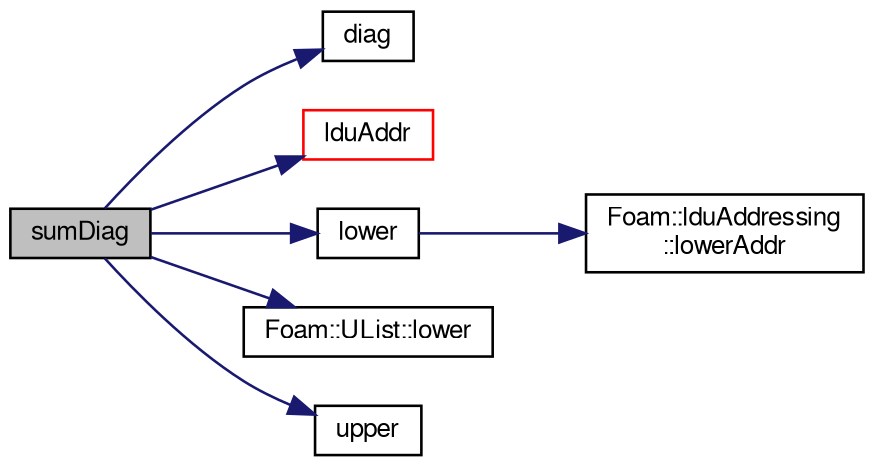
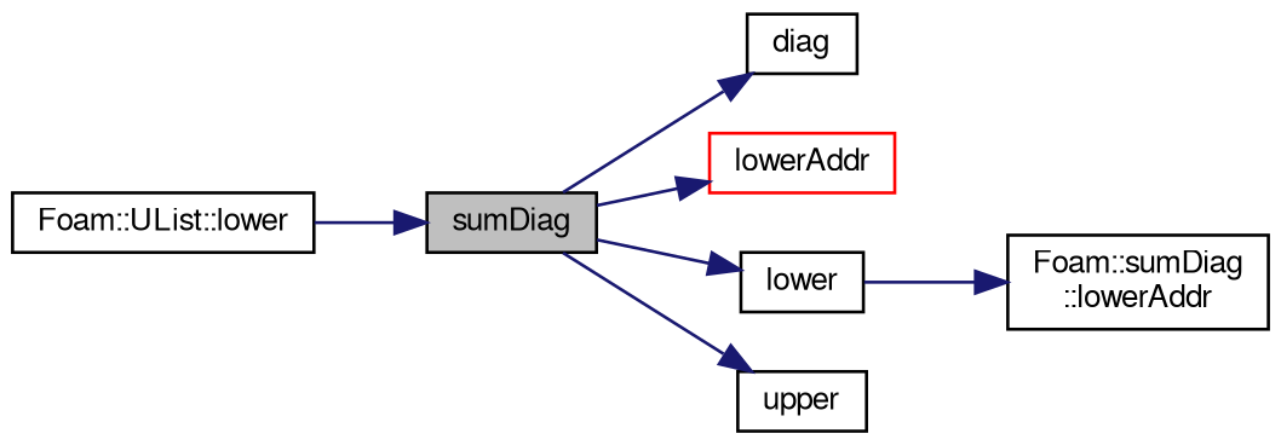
  digraph {
    rankdir=LR
    node [color=black fontname=FreeSans fontsize=10 shape=record]
    edge [color=midnightblue fontname=FreeSans fontsize=10 labelfontname=FreeSans labelfontsize=10 style=solid]
    n1 [fillcolor=grey75 fontcolor=black height=0.2 label=sumDiag style=filled width=0.4]
    n2 [height=0.2 label=diag width=0.4]
-   n3 [color=red height=0.2 label=lduAddr width=0.4]
+   n3 [color=red height=0.2 label=lowerAddr width=0.4]
    n4 [height=0.2 label=lower width=0.4]
    n5 [height=0.2 label="Foam::UList::lower" width=0.4]
    n6 [height=0.2 label=upper width=0.4]
-   n7 [height=0.2 label="Foam::lduAddressing\l::lowerAddr" width=0.4]
+   n7 [height=0.2 label="Foam::sumDiag\l::lowerAddr" width=0.4]
    n1 -> n2
    n1 -> n3
    n1 -> n4
-   n1 -> n5
+   n5 -> n1
    n1 -> n6
    n4 -> n7
  }
